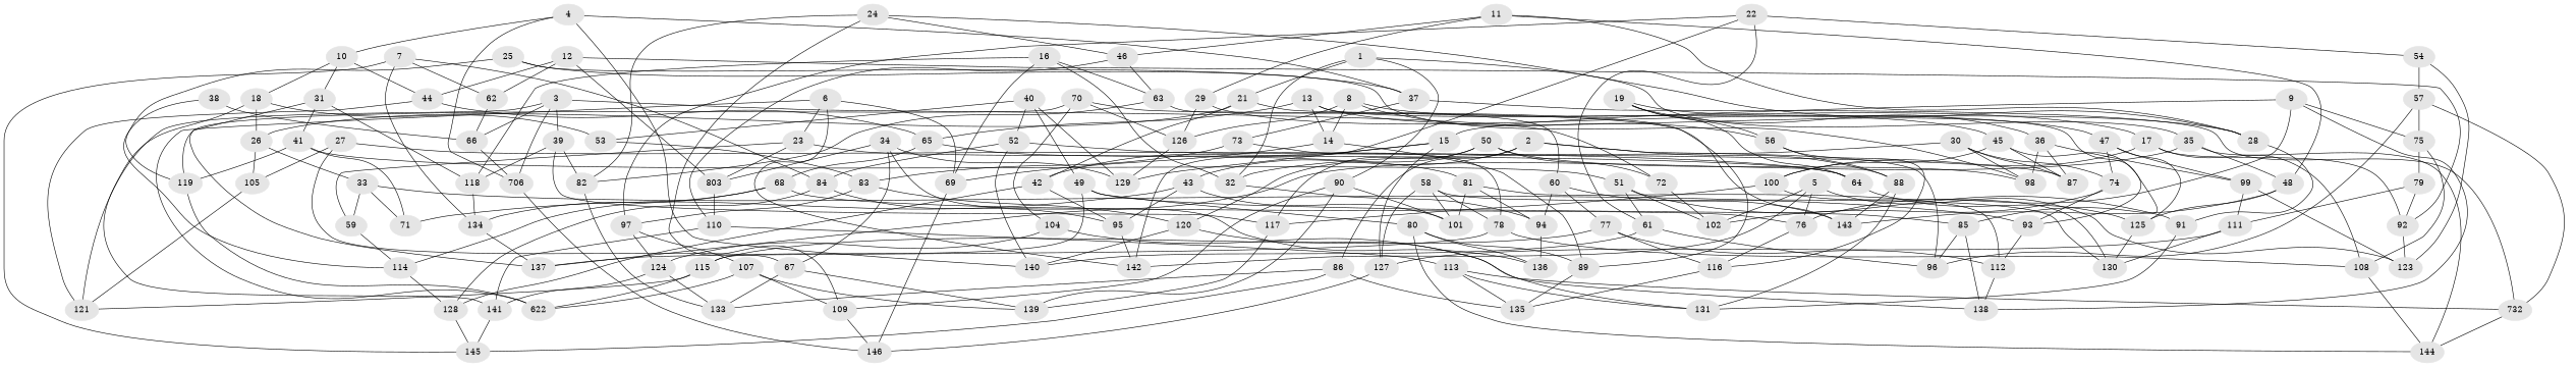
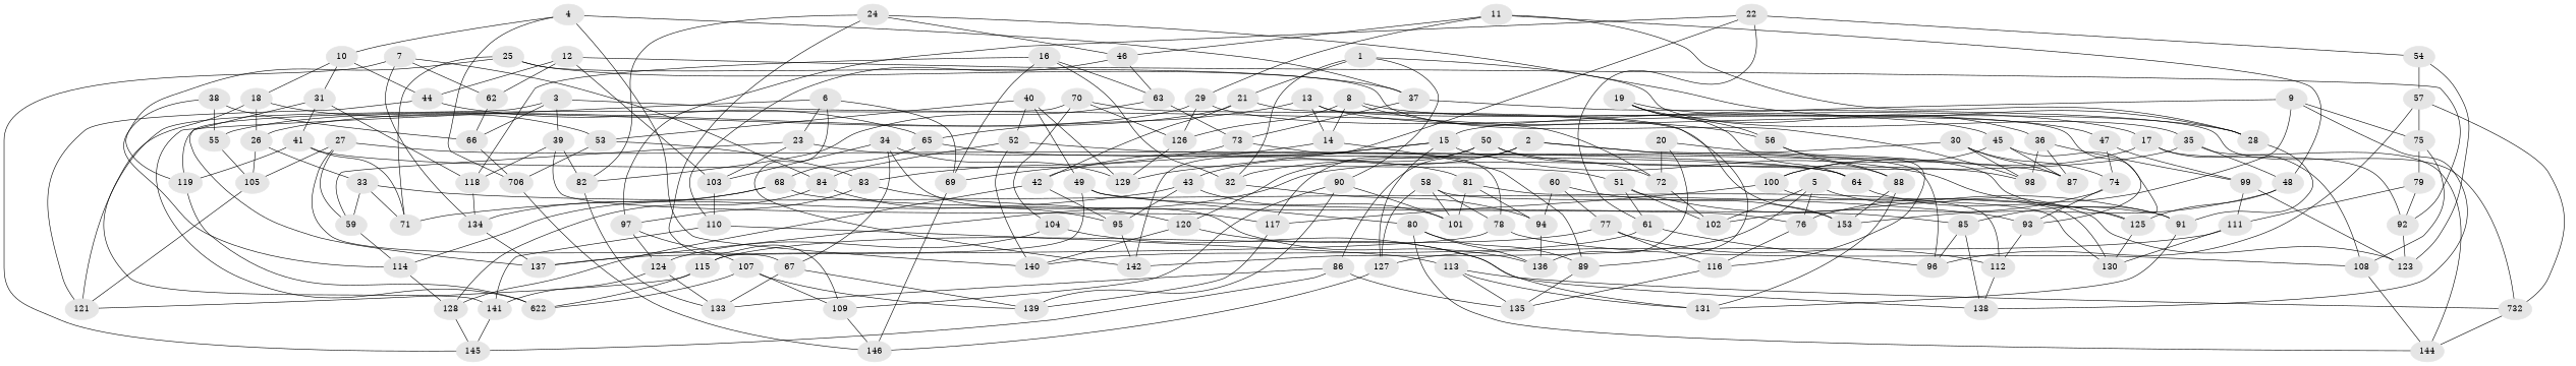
  graph {
    node [color=gray90 style=filled]
    1
    21
    32
    35
    90
    89
    42
    26
    94
    48
    137
    144
    109
    101
    139
    2
    43
    86
    88
    96
    71
    95
    145
    133
    135
-   143
+   143 [label=153]
    131
    3
    39
    66
    72
    121
    118
    82
    117
    n36 [label=706]
    102
    4
    10
    37
    140
    18
    31
    44
    73
    n46 [label=732]
    146
    5
    76
    123
    142
    116
    6
    23
    69
    n56 [label=622]
-   103 [label=803]
+   103
    64
    59
    7
    62
    84
    134
    128
    8
    14
    17
    56
    126
    92
    100
    108
    129
    9
    15
    75
    138
    127
    79
    53
    141
    41
    65
    11
    28
    29
    46
    91
+   55
    45
    63
    110
    125
    12
    13
    47
    85
    74
    99
    68
    81
    16
    130
    33
    105
    83
    19
    36
    98
    87
+   20
    136
    22
    54
    61
    97
    57
    107
    124
    114
    24
    25
    119
    93
    27
    67
    30
    51
    112
    34
    111
    78
    38
    40
    49
    52
    80
    115
    113
    50
    120
    58
    60
    77
    104
    70
    1 -- 21
    1 -- 32
    1 -- 35
    1 -- 90
    21 -- 89
    21 -- 42
    21 -- 26
    32 -- 94
    35 -- 48
    35 -- 137
    35 -- 144
    90 -- 109
    90 -- 101
    90 -- 139
    89 -- 135
    42 -- 95
    42 -- 128
    26 -- 33
    26 -- 105
    94 -- 136
    48 -- 143
    48 -- 125
    109 -- 146
    2 -- 43
    2 -- 86
    2 -- 88
    2 -- 96
    43 -- 101
    43 -- 71
    43 -- 95
    86 -- 145
    86 -- 133
    86 -- 135
    88 -- 143
    88 -- 131
    95 -- 142
    3 -- 39
    3 -- 66
    3 -- 72
    3 -- 121
    39 -- 118
    39 -- 82
    39 -- 117
    66 -- n36
    72 -- 102
    118 -- 134
    82 -- 133
    117 -- 139
    n36 -- 146
    4 -- n36
    4 -- 10
    4 -- 37
    4 -- 140
    10 -- 18
    10 -- 31
    10 -- 44
    37 -- 73
    37 -- n46
    18 -- 26
    18 -- 53
    18 -- 141
    31 -- 137
    31 -- 118
    31 -- 41
    44 -- 121
    44 -- 65
    73 -- 83
    73 -- 78
    n46 -- 144
    5 -- 102
    5 -- 76
    5 -- 123
    5 -- 142
    76 -- 116
    116 -- 135
    6 -- 142
    6 -- 23
    6 -- 69
    6 -- n56
    23 -- 103
    23 -- 64
    23 -- 59
    69 -- 146
    103 -- 110
    64 -- 125
    59 -- 114
    7 -- 145
    7 -- 62
    7 -- 84
    7 -- 134
    62 -- 66
    84 -- 95
    84 -- 128
    134 -- 137
    128 -- 145
    8 -- 14
    8 -- 17
    8 -- 56
    8 -- 126
    14 -- 89
    14 -- 69
    17 -- 92
    17 -- 100
    17 -- 108
    56 -- 88
    56 -- 116
    126 -- 129
    92 -- 123
    100 -- 117
    100 -- 130
    108 -- 144
    9 -- 76
    9 -- 15
    9 -- 75
    9 -- 138
    15 -- 42
    15 -- 129
    15 -- 127
    75 -- 108
    75 -- 79
    127 -- 146
    79 -- 92
    79 -- 111
-   3 -- n36
+   53 -- n36
    53 -- 83
    141 -- 145
    41 -- 71
    41 -- 119
    41 -- 51
    65 -- 68
    65 -- 81
    11 -- 48
    11 -- 28
    11 -- 29
    11 -- 46
    28 -- 91
    29 -- 126
+   29 -- 55
    29 -- 45
    46 -- 63
    46 -- 110
    91 -- 131
+   55 -- 105
    45 -- 100
    45 -- 87
    45 -- 93
    63 -- 82
-   63 -- 60
+   63 -- 73
    110 -- 141
    110 -- 113
    125 -- 130
    12 -- 44
    12 -- 103
    12 -- 62
    12 -- 92
    13 -- 14
    13 -- 65
    13 -- 47
    13 -- 85
-   47 -- 125
+   15 -- 125
    47 -- 74
    47 -- 99
    85 -- 96
    85 -- 138
    74 -- 102
    74 -- 93
    99 -- 123
    99 -- 111
    68 -- 76
    68 -- 134
    68 -- 114
    81 -- 94
    81 -- 101
    81 -- 112
    16 -- 32
    16 -- 118
    16 -- 69
    16 -- 63
    33 -- 71
    33 -- 59
    33 -- 93
    105 -- 121
    83 -- 97
    83 -- 120
    19 -- 64
    19 -- 56
    19 -- 28
    19 -- 36
    36 -- 99
    36 -- 98
    36 -- 87
+   20 -- 72
+   20 -- 91
+   20 -- 136
    22 -- 142
    22 -- 54
    22 -- 61
    22 -- 97
    54 -- 123
    54 -- 57
    61 -- 96
    61 -- 140
    97 -- 107
    97 -- 124
    57 -- 96
    57 -- n46
    57 -- 75
    107 -- 109
    107 -- 139
    107 -- n56
    124 -- 133
    124 -- 141
    114 -- 128
    24 -- 109
    24 -- 82
    24 -- 28
    24 -- 46
+   25 -- 71
    25 -- 37
    25 -- 98
    25 -- 119
    119 -- n56
    93 -- 112
    27 -- 64
+   27 -- 59
    27 -- 105
    27 -- 67
    67 -- 139
    67 -- 133
    30 -- 32
    30 -- 74
    30 -- 98
    30 -- 87
    51 -- 102
    51 -- 91
    51 -- 61
    112 -- 138
    34 -- 103
    34 -- 129
    34 -- 136
    34 -- 67
    111 -- 127
    111 -- 130
    78 -- 137
    78 -- 108
    38 -- 66
+   38 -- 55
    38 -- 114
    40 -- 129
    40 -- 53
    40 -- 49
    40 -- 52
    49 -- 85
    49 -- 80
    49 -- 115
    52 -- 140
    52 -- 84
    52 -- 87
    80 -- 89
    80 -- 144
    80 -- 136
    115 -- 121
    115 -- n56
    113 -- 135
    113 -- 131
    113 -- n46
    50 -- 72
    50 -- 117
    50 -- 98
    50 -- 120
    120 -- 131
    120 -- 140
    58 -- 101
    58 -- 127
    58 -- 130
    58 -- 78
    60 -- 94
    60 -- 143
    60 -- 77
    77 -- 116
    77 -- 112
    77 -- 115
    104 -- 138
    104 -- 124
    70 -- 143
    70 -- 126
    70 -- 119
    70 -- 104
  }
